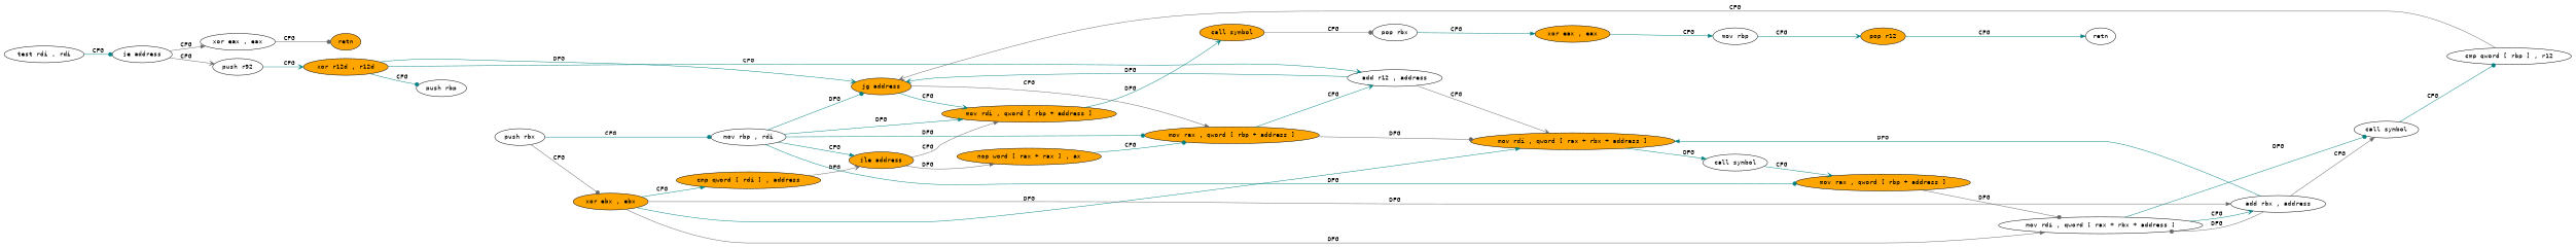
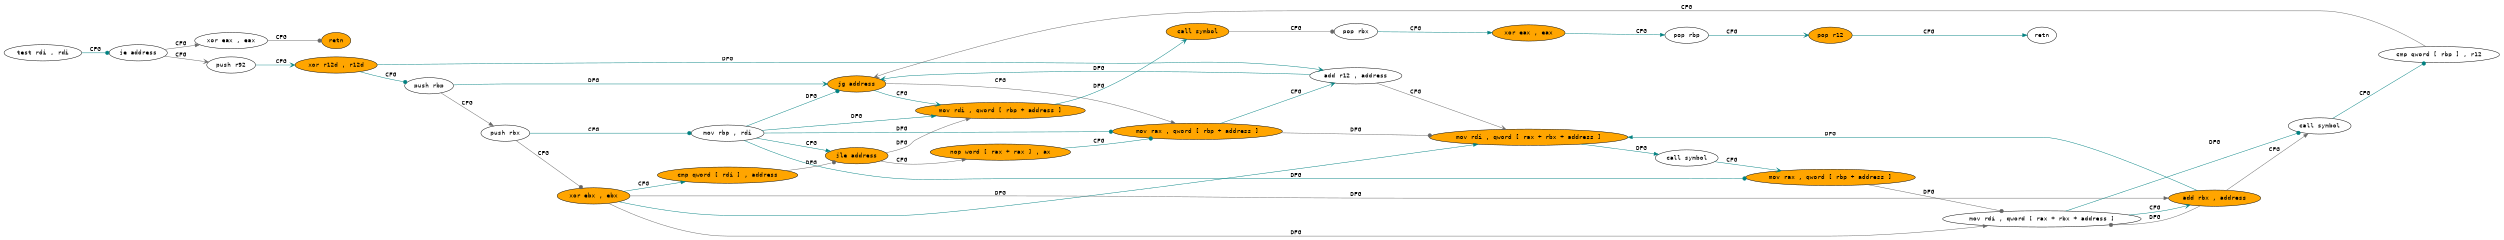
  digraph {
    fontname="DejaVu Sans Mono"
    rankdir=LR
    node [fillcolor=white fontname="DejaVu Sans Mono" style=filled]
    edge [arrowhead=normal color=teal fontname="DejaVu Sans Mono"]
    n1 [label="test rdi , rdi"]
    n2 [label="je address"]
    n3 [label="xor eax , eax"]
    n4 [label="push r92"]
    n5 [fillcolor=orange label=retn]
    n6 [fillcolor=orange label="xor r12d , r12d"]
    n7 [label="push rbp"]
    n8 [label="add r12 , address"]
    n9 [fillcolor=orange label="jg address"]
    n10 [label="push rbx"]
    n11 [fillcolor=orange label="mov rdi , qword [ rax + rbx + address ]"]
    n12 [fillcolor=orange label="mov rdi , qword [ rbp + address ]"]
    n13 [fillcolor=orange label="mov rax , qword [ rbp + address ]"]
    n14 [fillcolor=orange label="xor ebx , ebx"]
    n15 [label="mov rbp , rdi"]
    n16 [fillcolor=orange label="cmp qword [ rdi ] , address"]
    n17 [label="mov rdi , qword [ rax + rbx + address ]"]
-   n18 [label="add rbx , address"]
+   n18 [fillcolor=orange label="add rbx , address"]
    n19 [fillcolor=orange label="jle address"]
    n20 [label="call symbol"]
    n21 [label="call symbol"]
    n22 [fillcolor=orange label="mov rax , qword [ rbp + address ]"]
    n23 [fillcolor=orange label="nop word [ rax + rax ] , ax"]
    n24 [fillcolor=orange label="call symbol"]
    n25 [label="pop rbx"]
    n26 [fillcolor=orange label="xor eax , eax"]
-   n27 [label="mov rbp"]
+   n27 [label="pop rbp"]
    n28 [fillcolor=orange label="pop r12"]
    n29 [label=retn]
    n30 [label="cmp qword [ rbp ] , r12"]
    n1 -> n2 [arrowhead=dot label=CFG]
    n2 -> n3 [color=gray40 label=CFG]
    n2 -> n4 [arrowhead=vee color=gray40 label=CFG]
    n3 -> n5 [arrowhead=dot color=gray40 label=CFG]
    n4 -> n6 [arrowhead=vee label=CFG]
    n6 -> n7 [arrowhead=dot label=CFG]
-   n6 -> n8 [arrowhead=vee label=CFG]
-   n6 -> n9 [arrowhead=vee label=DFG]
+   n6 -> n8 [arrowhead=vee label=DFG]
+   n7 -> n9 [arrowhead=vee label=DFG]
+   n7 -> n10 [color=gray40 label=CFG]
    n8 -> n9 [arrowhead=vee label=DFG]
    n8 -> n11 [arrowhead=vee color=gray40 label=CFG]
    n9 -> n12 [arrowhead=vee label=CFG]
    n9 -> n13 [color=gray40 label=CFG]
    n10 -> n14 [arrowhead=dot color=gray40 label=CFG]
    n10 -> n15 [arrowhead=dot label=CFG]
    n11 -> n20 [label=DFG]
    n12 -> n24 [arrowhead=vee label=DFG]
    n13 -> n8 [arrowhead=vee label=CFG]
    n13 -> n11 [arrowhead=dot color=gray40 label=DFG]
    n14 -> n11 [label=DFG]
    n14 -> n16 [label=CFG]
    n14 -> n17 [color=gray40 label=DFG]
    n14 -> n18 [color=gray40 label=DFG]
    n15 -> n9 [arrowhead=dot label=DFG]
    n15 -> n12 [label=DFG]
    n15 -> n13 [arrowhead=dot label=DFG]
    n15 -> n19 [label=CFG]
    n15 -> n22 [arrowhead=dot label=DFG]
-   n16 -> n19 [arrowhead=vee color=gray40 label=DFG]
+   n16 -> n19 [arrowhead=dot color=gray40 label=DFG]
    n17 -> n18 [arrowhead=vee label=CFG]
    n17 -> n21 [arrowhead=dot label=DFG]
    n18 -> n11 [label=DFG]
    n18 -> n17 [arrowhead=dot color=gray40 label=DFG]
    n18 -> n21 [color=gray40 label=CFG]
-   n19 -> n12 [color=gray40 label=CFG]
-   n19 -> n23 [color=gray40 label=DFG]
+   n19 -> n12 [color=gray40 label=DFG]
+   n19 -> n23 [color=gray40 label=CFG]
    n20 -> n22 [arrowhead=vee label=CFG]
    n21 -> n30 [arrowhead=dot label=CFG]
    n22 -> n17 [arrowhead=dot color=gray40 label=DFG]
    n23 -> n13 [arrowhead=dot label=CFG]
    n24 -> n25 [arrowhead=dot color=gray40 label=CFG]
    n25 -> n26 [label=CFG]
    n26 -> n27 [label=CFG]
    n27 -> n28 [arrowhead=vee label=CFG]
    n28 -> n29 [label=CFG]
    n30 -> n9 [arrowhead=vee color=gray40 label=CFG]
  }
